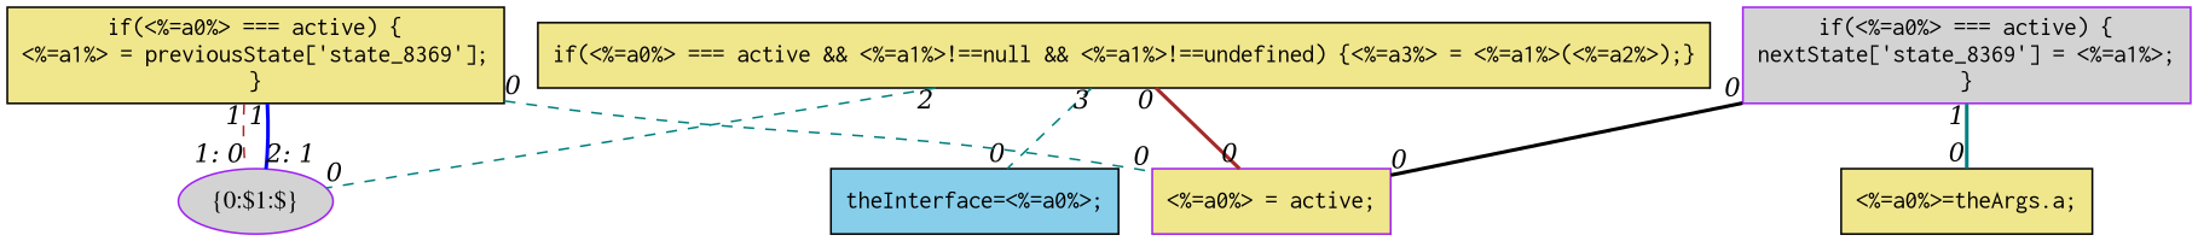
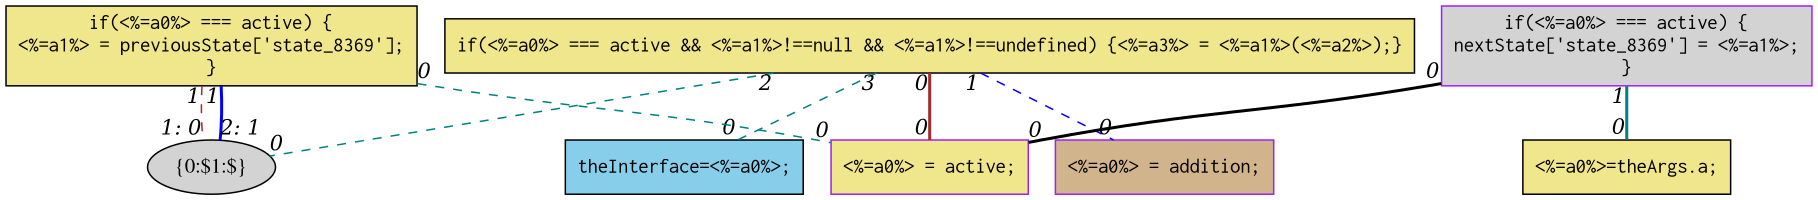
  digraph {
    node [color=purple fillcolor=khaki fontname=Courier shape=box style=filled]
    edge [arrowHead=none arrowsize=1 color=teal dir=none fontname="Times-Italic" headlabel=0 style=dashed taillabel=1]
-   n1 [fillcolor=lightgrey fontname=Times label="{0:$1:$}" shape=ellipse]
+   n1 [color=black fillcolor=lightgrey fontname=Times label="{0:$1:$}" shape=ellipse]
    n2 [color=black label="<%=a0%>=theArgs.a;\n"]
    n3 [color=black fillcolor=skyblue label="theInterface=<%=a0%>;\n"]
    n4 [label="<%=a0%> = active;\n"]
+   n5 [fillcolor=tan label="<%=a0%> = addition;\n"]
    n6 [color=black label="if(<%=a0%> === active && <%=a1%>!==null && <%=a1%>!==undefined) {<%=a3%> = <%=a1%>(<%=a2%>);}\n"]
    n7 [color=black label="if(<%=a0%> === active) {\n<%=a1%> = previousState['state_8369'];\n}\n"]
    n8 [fillcolor=lightgrey label="if(<%=a0%> === active) {\nnextState['state_8369'] = <%=a1%>;\n}\n"]
    n6 -> n1 [taillabel=2]
    n6 -> n3 [taillabel=3]
    n6 -> n4 [color=brown style=bold taillabel=0]
+   n6 -> n5 [color=blue]
    n7 -> n1 [color=brown headlabel="1: 0"]
    n7 -> n1 [color=blue headlabel="2: 1" style=bold]
    n7 -> n4 [taillabel=0]
    n8 -> n2 [style=bold]
    n8 -> n4 [color=black style=bold taillabel=0]
  }
